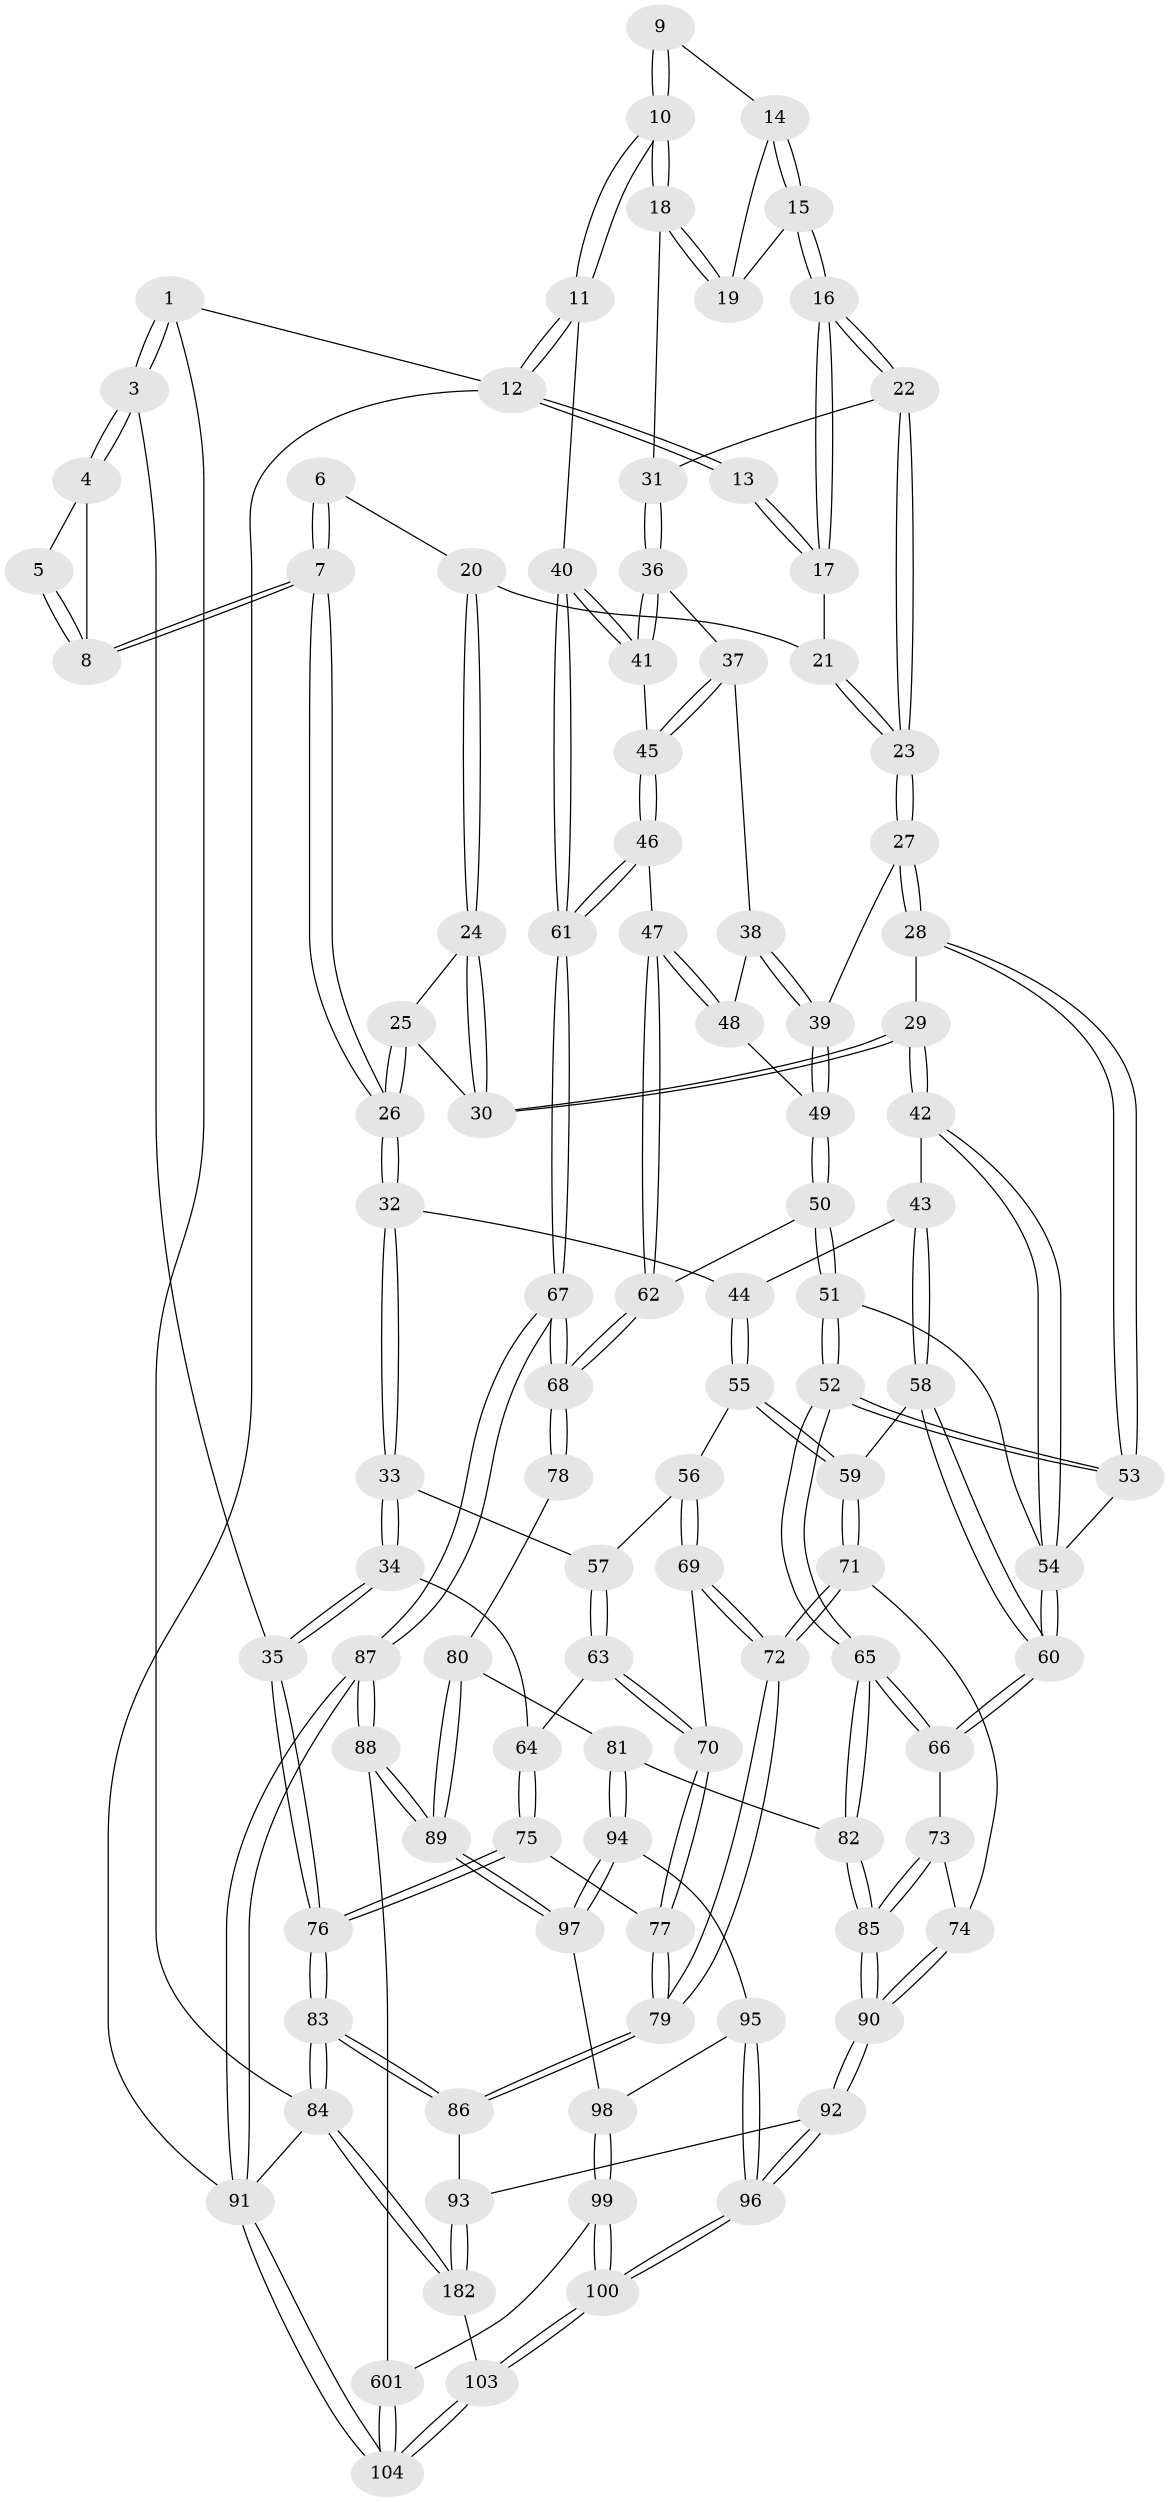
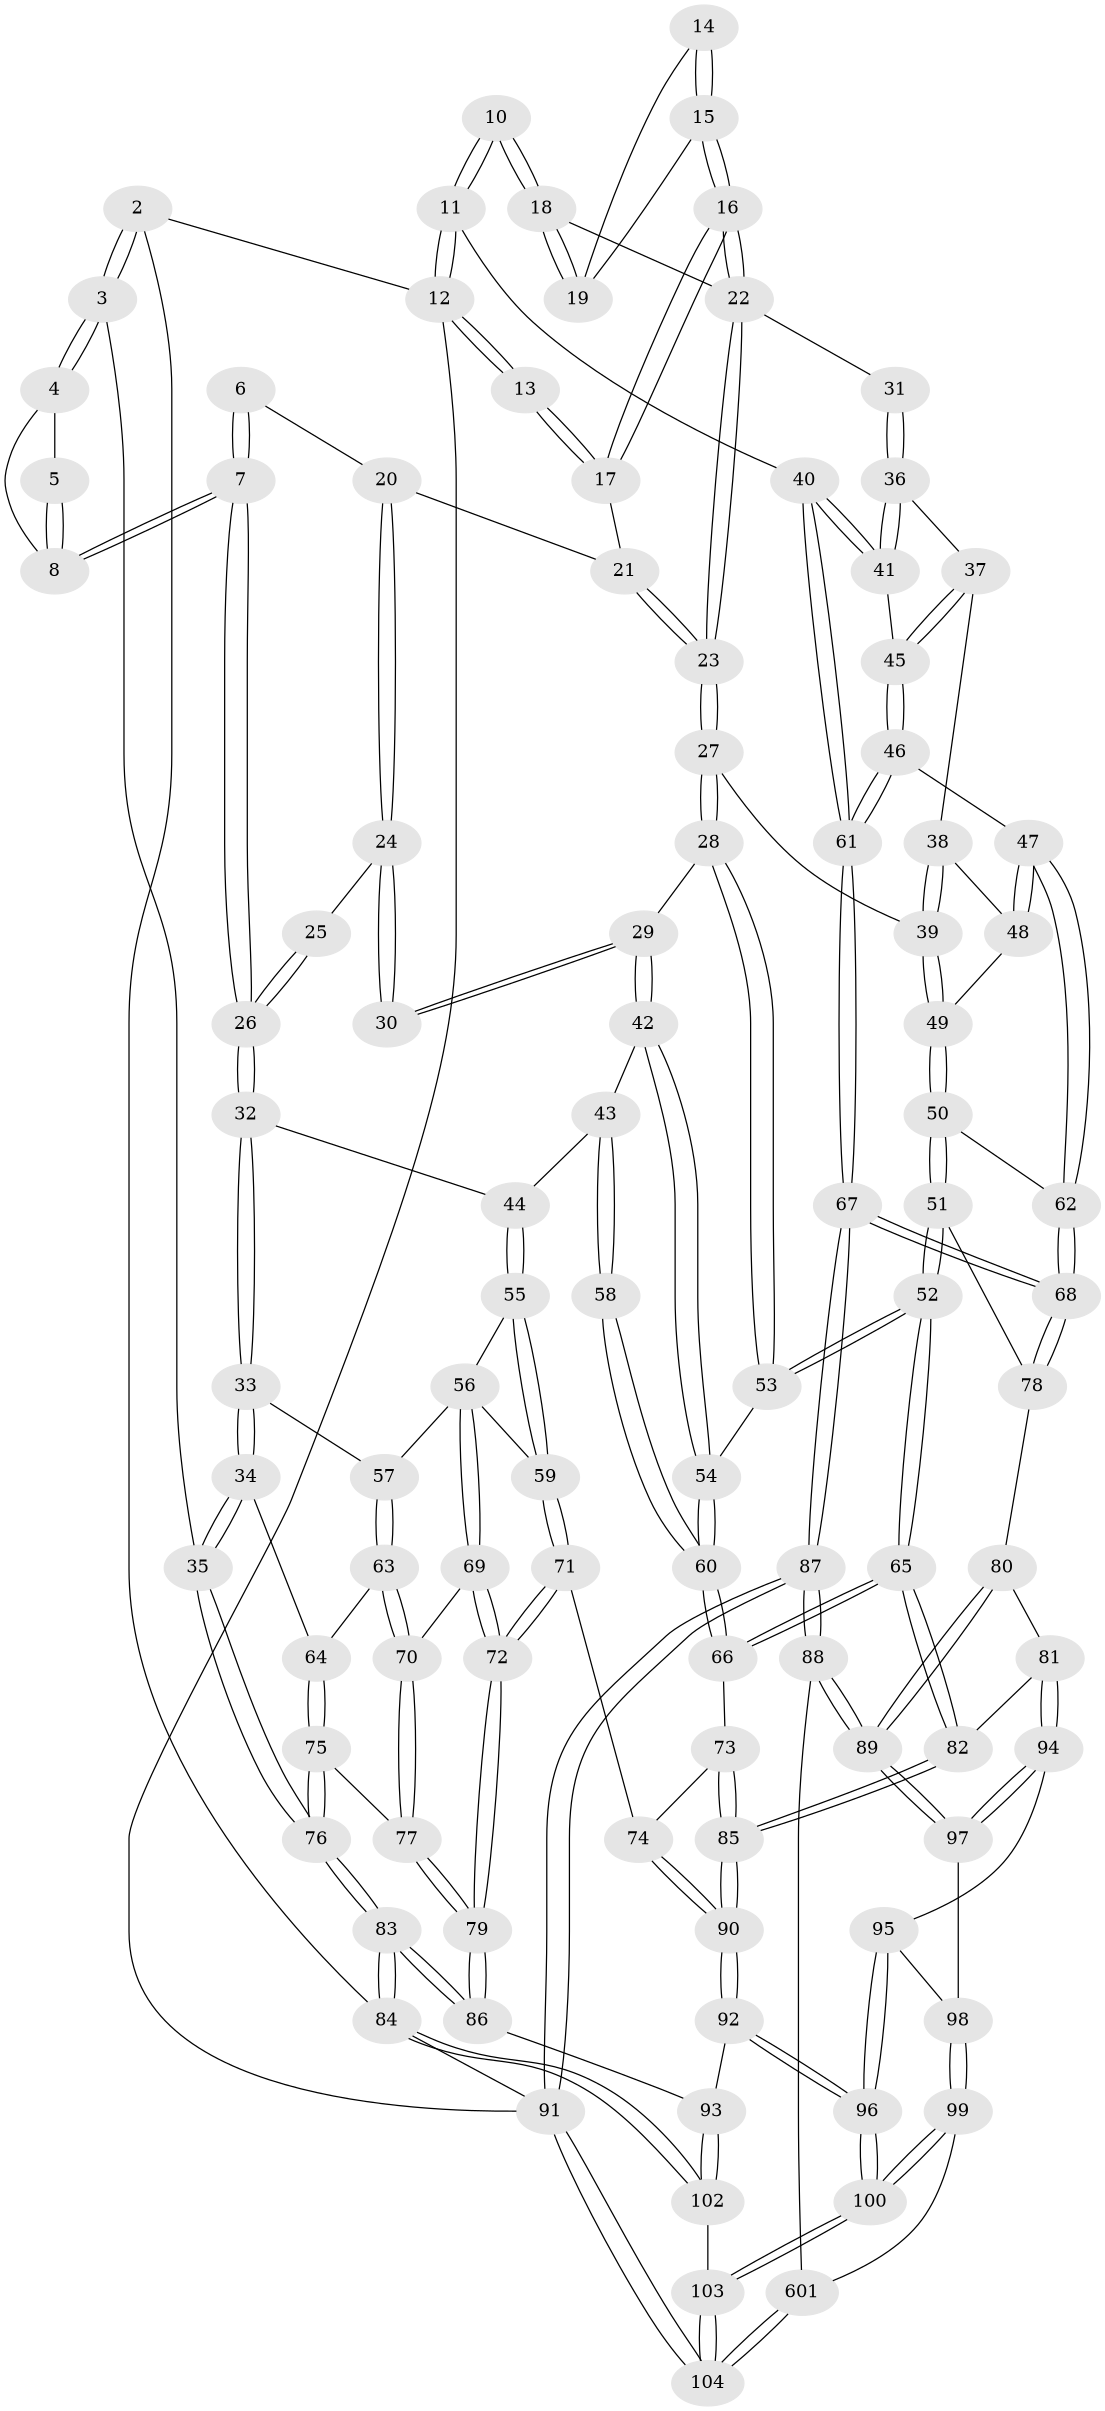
  graph {
    node [color=gray90 style=filled]
-   2 [label=1]
+   2
    3
    12
    84
    6
    7
    20
    4
    35
    13
    91
-   102 [label=182]
+   102
    5
    8
    76
    26
    21
    24
    32
-   9
    10
    14
    11
    18
    15
    19
    40
    31
    41
    61
    17
    104
    16
    22
    23
    36
    25
    30
    27
    28
    39
    33
    44
    29
    53
    49
    42
    54
    43
    37
    34
    57
    55
    64
    63
    75
    83
    38
    45
    48
    46
    50
    67
    58
    60
    59
    56
    47
    62
    68
    51
    52
    78
    65
    80
    66
    82
    69
    71
    70
    72
    74
    73
    87
    77
    85
    88
    79
    90
    86
    92
    81
    89
    93
    94
    97
    95
    103
    n99 [label=601]
    98
    96
    100
    99
    2 -- 3
    2 -- 3
    2 -- 12
    2 -- 84
    3 -- 4
    3 -- 4
    3 -- 35
    12 -- 13
    12 -- 13
    12 -- 91
    84 -- 91
    84 -- 102
    84 -- 102
    6 -- 7
    6 -- 7
    6 -- 20
    7 -- 8
    7 -- 8
    7 -- 26
    7 -- 26
    20 -- 21
    20 -- 24
    20 -- 24
    4 -- 5
    4 -- 8
    35 -- 76
    35 -- 76
    13 -- 17
    13 -- 17
    91 -- 104
    91 -- 104
    102 -- 103
    5 -- 8
    5 -- 8
    76 -- 83
    76 -- 83
    26 -- 32
    26 -- 32
    21 -- 23
    21 -- 23
    24 -- 25
    24 -- 30
    24 -- 30
    32 -- 33
    32 -- 33
    32 -- 44
-   9 -- 10
-   9 -- 10
-   9 -- 14
    10 -- 11
    10 -- 11
    10 -- 18
    10 -- 18
    14 -- 15
    14 -- 15
    14 -- 19
    11 -- 12
    11 -- 12
    11 -- 40
    18 -- 19
    18 -- 19
-   18 -- 31
+   18 -- 22
    15 -- 19
    15 -- 16
    15 -- 16
    40 -- 41
    40 -- 41
    40 -- 61
    40 -- 61
    31 -- 36
    31 -- 36
    41 -- 45
    61 -- 67
    61 -- 67
    17 -- 21
    16 -- 17
    16 -- 17
    16 -- 22
    16 -- 22
    22 -- 31
    22 -- 23
    22 -- 23
    23 -- 27
    23 -- 27
    36 -- 41
    36 -- 41
    36 -- 37
    25 -- 26
    25 -- 26
-   25 -- 30
    27 -- 28
    27 -- 28
    27 -- 39
    28 -- 29
    28 -- 53
    28 -- 53
    39 -- 49
    39 -- 49
    33 -- 34
    33 -- 34
    33 -- 57
    44 -- 55
    44 -- 55
    29 -- 30
    29 -- 30
    29 -- 42
    29 -- 42
    53 -- 54
    49 -- 50
    49 -- 50
    42 -- 54
    42 -- 54
    42 -- 43
    54 -- 60
    54 -- 60
    43 -- 44
    43 -- 58
    43 -- 58
    37 -- 38
    37 -- 45
    37 -- 45
    34 -- 35
    34 -- 35
    34 -- 64
    57 -- 63
    57 -- 63
    55 -- 59
    55 -- 59
    55 -- 56
    64 -- 75
    64 -- 75
    63 -- 64
    63 -- 70
    63 -- 70
    75 -- 76
    75 -- 76
    75 -- 77
    83 -- 84
    83 -- 84
    83 -- 86
    83 -- 86
    38 -- 39
    38 -- 39
    38 -- 48
    45 -- 46
    45 -- 46
    48 -- 49
    46 -- 61
    46 -- 61
    46 -- 47
    50 -- 62
    50 -- 51
    50 -- 51
    67 -- 68
    67 -- 68
    67 -- 87
    67 -- 87
    58 -- 60
    58 -- 60
-   58 -- 59
+   56 -- 59
    60 -- 66
    60 -- 66
    59 -- 71
    59 -- 71
    56 -- 57
    56 -- 69
    56 -- 69
    47 -- 48
    47 -- 48
    47 -- 62
    47 -- 62
    62 -- 68
    62 -- 68
    68 -- 78
    68 -- 78
    51 -- 52
    51 -- 52
-   51 -- 54
+   51 -- 78
    52 -- 53
    52 -- 53
    52 -- 65
    52 -- 65
    78 -- 80
    65 -- 66
    65 -- 66
    65 -- 82
    65 -- 82
    80 -- 81
    80 -- 89
    80 -- 89
    66 -- 73
    82 -- 85
    82 -- 85
    69 -- 70
    69 -- 72
    69 -- 72
    71 -- 72
    71 -- 72
    71 -- 74
    70 -- 77
    70 -- 77
    72 -- 79
    72 -- 79
    74 -- 90
    74 -- 90
    73 -- 74
    73 -- 85
    73 -- 85
    87 -- 91
    87 -- 91
    87 -- 88
    87 -- 88
    77 -- 79
    77 -- 79
    85 -- 90
    85 -- 90
    88 -- 89
    88 -- 89
    88 -- n99
    79 -- 86
    79 -- 86
    90 -- 92
    90 -- 92
    86 -- 93
    92 -- 93
    92 -- 96
    92 -- 96
    81 -- 82
    81 -- 94
    81 -- 94
    89 -- 97
    89 -- 97
    93 -- 102
    93 -- 102
    94 -- 97
    94 -- 97
    94 -- 95
    97 -- 98
    95 -- 98
    95 -- 96
    95 -- 96
    103 -- 104
    103 -- 104
    n99 -- 104
    n99 -- 104
    98 -- 99
    98 -- 99
    96 -- 100
    96 -- 100
    100 -- 103
    100 -- 103
    99 -- n99
    99 -- 100
    99 -- 100
  }
